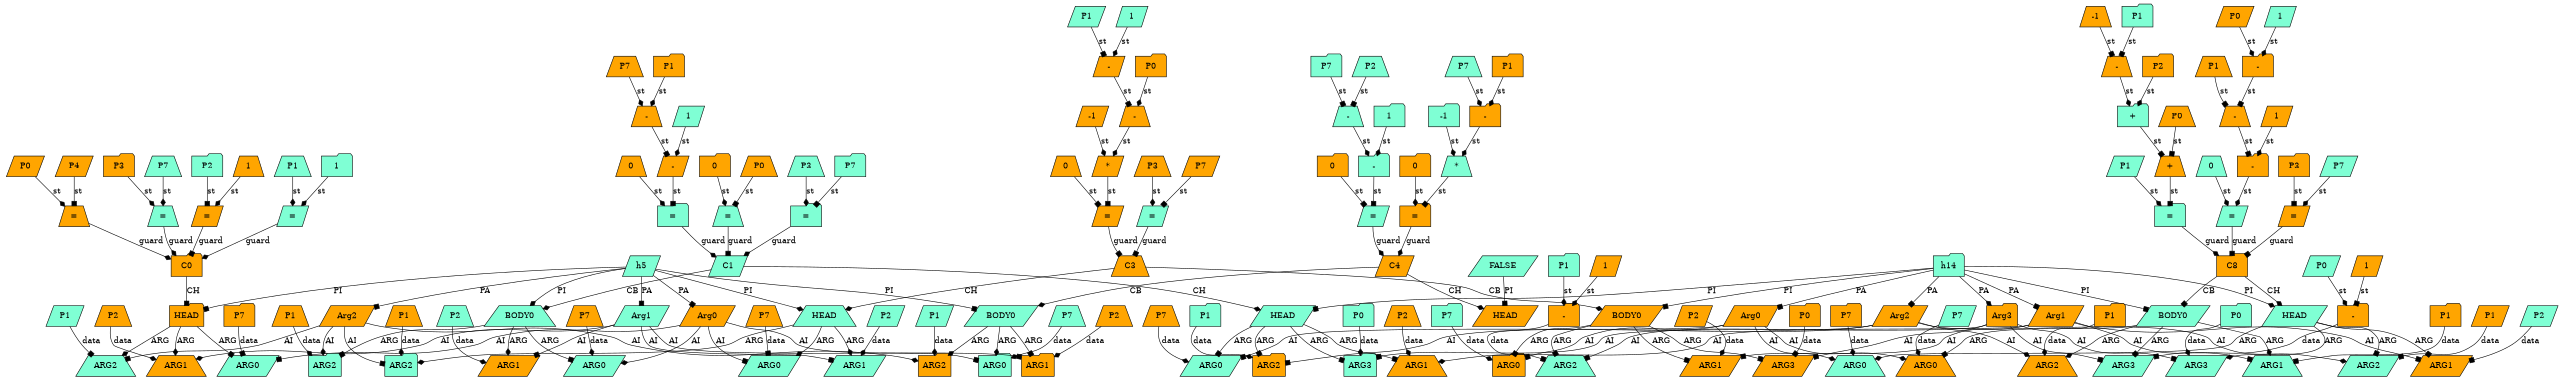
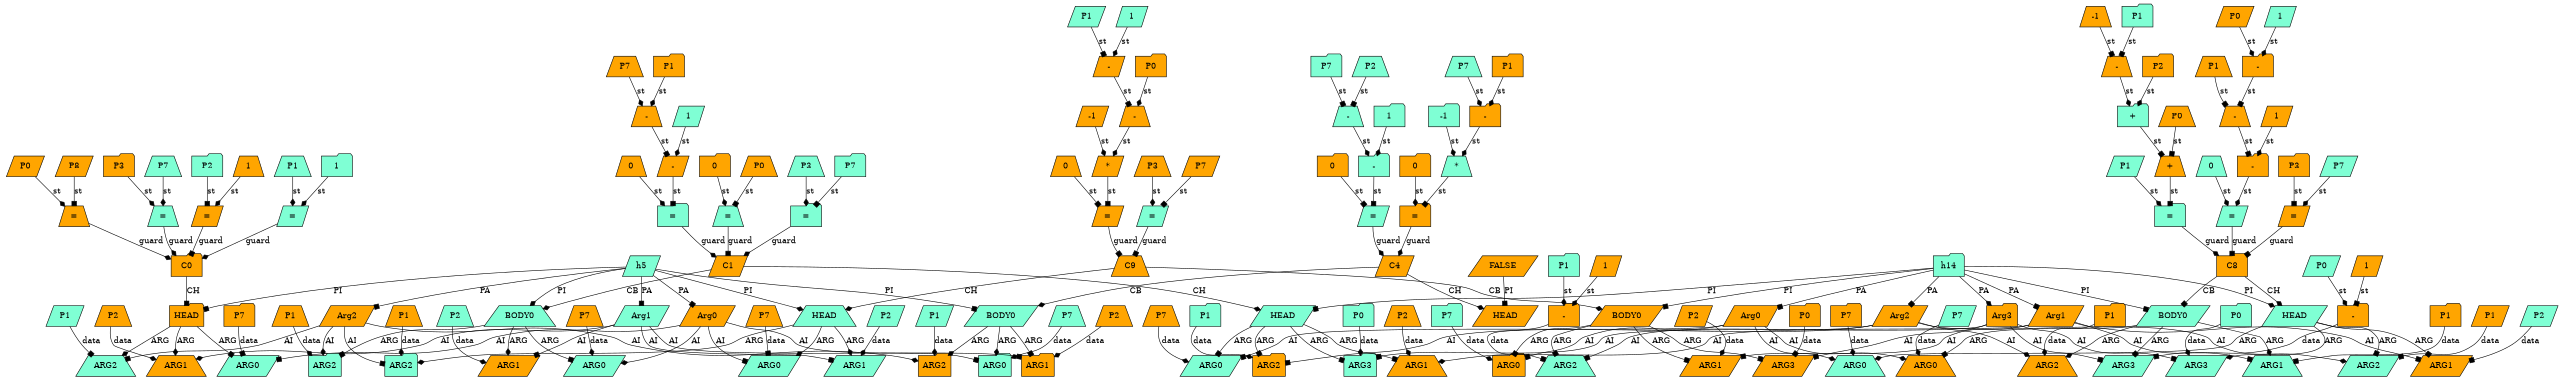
  digraph {
    node [fillcolor=orange shape=parallelogram style=filled]
    edge [arrowhead=diamond]
    n1 [GNNNodeID=0 fillcolor=aquamarine label=h5 nodeName=predicate_0]
    n2 [GNNNodeID=1 label=Arg0 nodeName=predicateArgument_0]
    n3 [GNNNodeID=2 fillcolor=aquamarine label=Arg1 nodeName=predicateArgument_1]
    n4 [GNNNodeID=3 label=Arg2 nodeName=predicateArgument_2]
    n5 [GNNNodeID=23 label=HEAD nodeName=clauseHead_0 shape=folder]
    n6 [GNNNodeID=53 fillcolor=aquamarine label=BODY0 nodeName=clauseBody_0 shape=trapezium]
    n7 [GNNNodeID=115 fillcolor=aquamarine label=HEAD nodeName=clauseHead_3 shape=trapezium]
    n8 [GNNNodeID=149 fillcolor=aquamarine label=BODY0 nodeName=clauseBody_3]
    n9 [GNNNodeID=24 fillcolor=aquamarine label=ARG0 nodeName=clauseArgument_0]
    n10 [GNNNodeID=54 fillcolor=aquamarine label=ARG0 nodeName=clauseArgument_7]
    n11 [GNNNodeID=116 fillcolor=aquamarine label=ARG0 nodeName=clauseArgument_18]
    n12 [GNNNodeID=150 fillcolor=aquamarine label=ARG0 nodeName=clauseArgument_25 shape=folder]
    n13 [GNNNodeID=26 label=ARG1 nodeName=clauseArgument_1 shape=trapezium]
    n14 [GNNNodeID=56 label=ARG1 nodeName=clauseArgument_8]
    n15 [GNNNodeID=118 fillcolor=aquamarine label=ARG1 nodeName=clauseArgument_19]
    n16 [GNNNodeID=152 label=ARG1 nodeName=clauseArgument_26 shape=folder]
    n17 [GNNNodeID=28 fillcolor=aquamarine label=ARG2 nodeName=clauseArgument_2 shape=trapezium]
    n18 [GNNNodeID=58 fillcolor=aquamarine label=ARG2 nodeName=clauseArgument_9 shape=folder]
    n19 [GNNNodeID=120 fillcolor=aquamarine label=ARG2 nodeName=clauseArgument_20 shape=folder]
    n20 [GNNNodeID=154 label=ARG2 nodeName=clauseArgument_27 shape=folder]
    n21 [GNNNodeID=4 fillcolor=aquamarine label=h14 nodeName=predicate_1 shape=folder]
    n22 [GNNNodeID=5 label=Arg0 nodeName=predicateArgument_3]
    n23 [GNNNodeID=6 label=Arg1 nodeName=predicateArgument_4]
    n24 [GNNNodeID=7 label=Arg2 nodeName=predicateArgument_5]
    n25 [GNNNodeID=8 label=Arg3 nodeName=predicateArgument_6 shape=folder]
    n26 [GNNNodeID=44 fillcolor=aquamarine label=HEAD nodeName=clauseHead_1]
    n27 [GNNNodeID=82 fillcolor=aquamarine label=HEAD nodeName=clauseHead_2]
    n28 [GNNNodeID=91 fillcolor=aquamarine label=BODY0 nodeName=clauseBody_1]
    n29 [GNNNodeID=122 label=BODY0 nodeName=clauseBody_2]
    n30 [GNNNodeID=45 fillcolor=aquamarine label=ARG0 nodeName=clauseArgument_3]
    n31 [GNNNodeID=83 fillcolor=aquamarine label=ARG0 nodeName=clauseArgument_10 shape=trapezium]
    n32 [GNNNodeID=92 label=ARG0 nodeName=clauseArgument_14 shape=trapezium]
    n33 [GNNNodeID=123 label=ARG0 nodeName=clauseArgument_21 shape=folder]
    n34 [GNNNodeID=47 label=ARG1 nodeName=clauseArgument_4 shape=trapezium]
    n35 [GNNNodeID=85 label=ARG1 nodeName=clauseArgument_11]
    n36 [GNNNodeID=94 fillcolor=aquamarine label=ARG1 nodeName=clauseArgument_15 shape=trapezium]
    n37 [GNNNodeID=125 label=ARG1 nodeName=clauseArgument_22]
    n38 [GNNNodeID=49 label=ARG2 nodeName=clauseArgument_5 shape=folder]
    n39 [GNNNodeID=87 fillcolor=aquamarine label=ARG2 nodeName=clauseArgument_12]
    n40 [GNNNodeID=96 label=ARG2 nodeName=clauseArgument_16 shape=trapezium]
    n41 [GNNNodeID=127 fillcolor=aquamarine label=ARG2 nodeName=clauseArgument_23 shape=trapezium]
    n42 [GNNNodeID=51 fillcolor=aquamarine label=ARG3 nodeName=clauseArgument_6 shape=folder]
    n43 [GNNNodeID=89 fillcolor=aquamarine label=ARG3 nodeName=clauseArgument_13]
    n44 [GNNNodeID=98 fillcolor=aquamarine label=ARG3 nodeName=clauseArgument_17]
    n45 [GNNNodeID=131 label=ARG3 nodeName=clauseArgument_24]
-   n46 [GNNNodeID=9 fillcolor=aquamarine label=FALSE nodeName=predicate_2]
+   n46 [GNNNodeID=9 label=FALSE nodeName=predicate_2]
    n47 [GNNNodeID=148 label=HEAD nodeName=clauseHead_4]
    n48 [GNNNodeID=10 label=C0 nodeName=clause_0 shape=folder]
    n49 [GNNNodeID=11 label="=" nodeName="=_11"]
    n50 [GNNNodeID=12 fillcolor=aquamarine label=P2 nodeName=P2_12 shape=folder]
    n51 [GNNNodeID=13 label=1 nodeName="1_13" shape=trapezium]
    n52 [GNNNodeID=14 fillcolor=aquamarine label="=" nodeName="=_14"]
    n53 [GNNNodeID=15 fillcolor=aquamarine label=P1 nodeName=P1_15 shape=trapezium]
    n54 [GNNNodeID=16 fillcolor=aquamarine label=1 nodeName="1_16" shape=folder]
    n55 [GNNNodeID=17 label="=" nodeName="=_17" shape=trapezium]
    n56 [GNNNodeID=18 label=P0 nodeName=P0_18]
-   n57 [GNNNodeID=19 label=P4 nodeName=P4_19]
+   n57 [GNNNodeID=19 label=P8 nodeName=P4_19]
    n58 [GNNNodeID=20 fillcolor=aquamarine label="=" nodeName="=_20" shape=trapezium]
    n59 [GNNNodeID=21 label=P3 nodeName=P3_21 shape=folder]
    n60 [GNNNodeID=22 fillcolor=aquamarine label=P7 nodeName=P7_22 shape=trapezium]
    n61 [GNNNodeID=25 label=P7 nodeName=P7_25 shape=folder]
    n62 [GNNNodeID=27 label=P2 nodeName=P2_27 shape=trapezium]
    n63 [GNNNodeID=29 fillcolor=aquamarine label=P1 nodeName=P1_29]
-   n64 [GNNNodeID=30 fillcolor=aquamarine label=C1 nodeName=clause_1]
+   n64 [GNNNodeID=30 label=C1 nodeName=clause_1]
    n65 [GNNNodeID=31 fillcolor=aquamarine label="=" nodeName=">=_31" shape=folder]
    n66 [GNNNodeID=32 label=0 nodeName="0_32" shape=trapezium]
    n67 [GNNNodeID=33 label="-" nodeName="-_33"]
    n68 [GNNNodeID=34 label="-" nodeName="-_34" shape=trapezium]
    n69 [GNNNodeID=35 label=P7 nodeName=P7_35 shape=trapezium]
    n70 [GNNNodeID=36 label=P1 nodeName=P1_36 shape=folder]
    n71 [GNNNodeID=37 fillcolor=aquamarine label=1 nodeName="1_37"]
    n72 [GNNNodeID=38 fillcolor=aquamarine label="=" nodeName="=_38" shape=trapezium]
    n73 [GNNNodeID=39 label=0 nodeName="0_39" shape=folder]
    n74 [GNNNodeID=40 label=P0 nodeName=P0_40 shape=trapezium]
    n75 [GNNNodeID=41 fillcolor=aquamarine label="=" nodeName="=_41" shape=folder]
    n76 [GNNNodeID=42 fillcolor=aquamarine label=P3 nodeName=P3_42 shape=trapezium]
    n77 [GNNNodeID=43 fillcolor=aquamarine label=P7 nodeName=P7_43 shape=folder]
    n78 [GNNNodeID=46 label=P7 nodeName=P7_46 shape=trapezium]
    n79 [GNNNodeID=48 label=P2 nodeName=P2_48 shape=trapezium]
    n80 [GNNNodeID=50 fillcolor=aquamarine label=P1 nodeName=P1_50 shape=folder]
    n81 [GNNNodeID=52 fillcolor=aquamarine label=P0 nodeName=P0_52 shape=folder]
    n82 [GNNNodeID=55 label=P7 nodeName=P7_55 shape=trapezium]
    n83 [GNNNodeID=57 fillcolor=aquamarine label=P2 nodeName=P2_57 shape=trapezium]
    n84 [GNNNodeID=59 label=P1 nodeName=P1_59 shape=trapezium]
    n85 [GNNNodeID=60 label=C8 nodeName=clause_2 shape=folder]
    n86 [GNNNodeID=61 fillcolor=aquamarine label="=" nodeName="=_61" shape=folder]
    n87 [GNNNodeID=62 fillcolor=aquamarine label=P1 nodeName=P1_62]
    n88 [GNNNodeID=63 label="+" nodeName="+_63" shape=trapezium]
    n89 [GNNNodeID=64 fillcolor=aquamarine label="+" nodeName="+_64" shape=folder]
    n90 [GNNNodeID=65 label="-" nodeName="-_65" shape=trapezium]
    n91 [GNNNodeID=66 label=-1 nodeName="-1_66" shape=trapezium]
    n92 [GNNNodeID=67 fillcolor=aquamarine label=P1 nodeName=P1_67 shape=folder]
    n93 [GNNNodeID=68 label=P2 nodeName=P2_68 shape=folder]
    n94 [GNNNodeID=69 label=P0 nodeName=P0_69 shape=trapezium]
    n95 [GNNNodeID=70 fillcolor=aquamarine label="=" nodeName=">=_70"]
    n96 [GNNNodeID=71 fillcolor=aquamarine label=0 nodeName="0_71" shape=trapezium]
    n97 [GNNNodeID=72 label="-" nodeName="-_72" shape=folder]
    n98 [GNNNodeID=73 label="-" nodeName="-_73" shape=trapezium]
    n99 [GNNNodeID=74 label=P1 nodeName=P1_74 shape=trapezium]
    n100 [GNNNodeID=75 label="-" nodeName="-_75" shape=folder]
    n101 [GNNNodeID=76 label=P0 nodeName=P0_76]
    n102 [GNNNodeID=77 fillcolor=aquamarine label=1 nodeName="1_77"]
    n103 [GNNNodeID=78 label=1 nodeName="1_78"]
    n104 [GNNNodeID=79 label="=" nodeName="=_79"]
    n105 [GNNNodeID=80 label=P3 nodeName=P3_80 shape=folder]
    n106 [GNNNodeID=81 fillcolor=aquamarine label=P7 nodeName=P7_81]
    n107 [GNNNodeID=84 label=P7 nodeName=P7_84 shape=folder]
    n108 [GNNNodeID=86 fillcolor=aquamarine label=P2 nodeName=P2_86]
    n109 [GNNNodeID=88 label=P1 nodeName=P1_88]
    n110 [GNNNodeID=90 fillcolor=aquamarine label=P0 nodeName=P0_90 shape=folder]
    n111 [GNNNodeID=93 fillcolor=aquamarine label=P7 nodeName=P7_93]
    n112 [GNNNodeID=95 label=P1 nodeName=P1_95 shape=folder]
    n113 [GNNNodeID=97 label=P1 nodeName=P1_97 shape=folder]
    n114 [GNNNodeID=99 label="-" nodeName="-_99" shape=folder]
    n115 [GNNNodeID=100 fillcolor=aquamarine label=P0 nodeName=P0_100]
    n116 [GNNNodeID=101 label=1 nodeName="1_101"]
-   n117 [GNNNodeID=102 label=C3 nodeName=clause_3 shape=trapezium]
+   n117 [GNNNodeID=102 label=C9 nodeName=clause_3 shape=trapezium]
    n118 [GNNNodeID=103 label="=" nodeName=">=_103"]
    n119 [GNNNodeID=104 label=0 nodeName="0_104" shape=trapezium]
    n120 [GNNNodeID=105 label="*" nodeName="*_105"]
    n121 [GNNNodeID=106 label=-1 nodeName="-1_106"]
    n122 [GNNNodeID=107 label="-" nodeName="-_107" shape=trapezium]
    n123 [GNNNodeID=108 label="-" nodeName="-_108"]
    n124 [GNNNodeID=109 fillcolor=aquamarine label=P1 nodeName=P1_109]
    n125 [GNNNodeID=110 fillcolor=aquamarine label=1 nodeName="1_110"]
    n126 [GNNNodeID=111 label=P0 nodeName=P0_111 shape=folder]
    n127 [GNNNodeID=112 fillcolor=aquamarine label="=" nodeName="=_112"]
    n128 [GNNNodeID=113 label=P3 nodeName=P3_113 shape=trapezium]
    n129 [GNNNodeID=114 label=P7 nodeName=P7_114]
    n130 [GNNNodeID=117 label=P7 nodeName=P7_117 shape=trapezium]
    n131 [GNNNodeID=119 fillcolor=aquamarine label=P2 nodeName=P2_119]
    n132 [GNNNodeID=121 label=P1 nodeName=P1_121 shape=trapezium]
    n133 [GNNNodeID=124 fillcolor=aquamarine label=P7 nodeName=P7_124 shape=folder]
    n134 [GNNNodeID=126 label=P2 nodeName=P2_126]
    n135 [GNNNodeID=128 label="-" nodeName="-_128" shape=folder]
    n136 [GNNNodeID=129 fillcolor=aquamarine label=P1 nodeName=P1_129 shape=folder]
    n137 [GNNNodeID=130 label=1 nodeName="1_130"]
    n138 [GNNNodeID=132 label=P0 nodeName=P0_132 shape=folder]
    n139 [GNNNodeID=133 label=C4 nodeName=clause_4]
    n140 [GNNNodeID=134 fillcolor=aquamarine label="=" nodeName=">=_134"]
    n141 [GNNNodeID=135 label=0 nodeName="0_135" shape=folder]
    n142 [GNNNodeID=136 fillcolor=aquamarine label="-" nodeName="-_136" shape=folder]
    n143 [GNNNodeID=137 fillcolor=aquamarine label="-" nodeName="-_137" shape=trapezium]
    n144 [GNNNodeID=138 fillcolor=aquamarine label=P7 nodeName=P7_138 shape=folder]
    n145 [GNNNodeID=139 fillcolor=aquamarine label=P2 nodeName=P2_139 shape=trapezium]
    n146 [GNNNodeID=140 fillcolor=aquamarine label=1 nodeName="1_140" shape=folder]
    n147 [GNNNodeID=141 label="=" nodeName=">=_141" shape=folder]
    n148 [GNNNodeID=142 label=0 nodeName="0_142" shape=folder]
    n149 [GNNNodeID=143 fillcolor=aquamarine label="*" nodeName="*_143" shape=trapezium]
    n150 [GNNNodeID=144 fillcolor=aquamarine label=-1 nodeName="-1_144" shape=folder]
    n151 [GNNNodeID=145 label="-" nodeName="-_145" shape=folder]
    n152 [GNNNodeID=146 fillcolor=aquamarine label=P7 nodeName=P7_146 shape=trapezium]
    n153 [GNNNodeID=147 label=P1 nodeName=P1_147 shape=folder]
    n154 [GNNNodeID=151 fillcolor=aquamarine label=P7 nodeName=P7_151 shape=trapezium]
    n155 [GNNNodeID=153 label=P2 nodeName=P2_153 shape=trapezium]
    n156 [GNNNodeID=155 fillcolor=aquamarine label=P1 nodeName=P1_155]
    n1 -> n2 [arrowhead=box label=PA]
    n1 -> n3 [arrowhead=box label=PA]
    n1 -> n4 [arrowhead=box label=PA]
    n1 -> n5 [arrowhead=box label=PI]
    n1 -> n6 [label=PI]
    n1 -> n7 [label=PI]
    n1 -> n8 [arrowhead=box label=PI]
    n2 -> n9 [arrowhead=box label=AI]
    n2 -> n10 [label=AI]
    n2 -> n11 [arrowhead=box label=AI]
    n2 -> n12 [arrowhead=box label=AI]
    n3 -> n13 [label=AI]
    n3 -> n14 [arrowhead=box label=AI]
    n3 -> n15 [arrowhead=box label=AI]
    n3 -> n16 [arrowhead=box label=AI]
    n4 -> n17 [arrowhead=box label=AI]
    n4 -> n18 [label=AI]
    n4 -> n19 [arrowhead=box label=AI]
    n4 -> n20 [label=AI]
    n5 -> n9 [arrowhead=box label=ARG]
    n5 -> n13 [label=ARG]
    n5 -> n17 [label=ARG]
    n6 -> n10 [arrowhead=box label=ARG]
    n6 -> n14 [label=ARG]
    n6 -> n18 [arrowhead=box label=ARG]
    n7 -> n11 [label=ARG]
    n7 -> n15 [label=ARG]
    n7 -> n19 [label=ARG]
    n8 -> n12 [label=ARG]
    n8 -> n16 [arrowhead=box label=ARG]
    n8 -> n20 [label=ARG]
    n21 -> n22 [arrowhead=box label=PA]
    n21 -> n23 [arrowhead=box label=PA]
    n21 -> n24 [arrowhead=box label=PA]
    n21 -> n25 [label=PA]
    n21 -> n26 [arrowhead=box label=PI]
    n21 -> n27 [label=PI]
    n21 -> n28 [arrowhead=box label=PI]
    n21 -> n29 [arrowhead=box label=PI]
    n22 -> n30 [arrowhead=box label=AI]
    n22 -> n31 [label=AI]
    n22 -> n32 [label=AI]
    n22 -> n33 [arrowhead=box label=AI]
    n23 -> n34 [label=AI]
    n23 -> n35 [arrowhead=box label=AI]
    n23 -> n36 [arrowhead=box label=AI]
    n23 -> n37 [arrowhead=box label=AI]
    n24 -> n38 [arrowhead=box label=AI]
    n24 -> n39 [label=AI]
    n24 -> n40 [label=AI]
    n24 -> n41 [arrowhead=box label=AI]
    n25 -> n42 [arrowhead=box label=AI]
    n25 -> n43 [arrowhead=box label=AI]
    n25 -> n44 [arrowhead=box label=AI]
    n25 -> n45 [arrowhead=box label=AI]
    n26 -> n30 [arrowhead=box label=ARG]
    n26 -> n34 [arrowhead=box label=ARG]
    n26 -> n38 [arrowhead=box label=ARG]
    n26 -> n42 [arrowhead=box label=ARG]
    n27 -> n31 [label=ARG]
    n27 -> n35 [arrowhead=box label=ARG]
    n27 -> n39 [arrowhead=box label=ARG]
    n27 -> n43 [label=ARG]
    n28 -> n32 [arrowhead=box label=ARG]
    n28 -> n36 [label=ARG]
    n28 -> n40 [label=ARG]
    n28 -> n44 [arrowhead=box label=ARG]
    n29 -> n33 [arrowhead=box label=ARG]
    n29 -> n37 [arrowhead=box label=ARG]
    n29 -> n41 [arrowhead=box label=ARG]
    n29 -> n45 [arrowhead=box label=ARG]
    n46 -> n47 [arrowhead=box label=PI]
    n48 -> n5 [arrowhead=box label=CH]
    n49 -> n48 [arrowhead=box label=guard]
    n50 -> n49 [arrowhead=box label=st]
    n51 -> n49 [label=st]
    n52 -> n48 [label=guard]
    n53 -> n52 [label=st]
    n54 -> n52 [label=st]
    n55 -> n48 [label=guard]
    n56 -> n55 [label=st]
    n57 -> n55 [arrowhead=box label=st]
    n58 -> n48 [label=guard]
    n59 -> n58 [label=st]
    n60 -> n58 [label=st]
    n61 -> n9 [arrowhead=box label=data]
    n62 -> n13 [label=data]
    n63 -> n17 [arrowhead=box label=data]
    n64 -> n6 [label=CB]
    n64 -> n26 [label=CH]
    n65 -> n64 [label=guard]
    n66 -> n65 [label=st]
    n67 -> n65 [arrowhead=box label=st]
    n68 -> n67 [arrowhead=box label=st]
    n69 -> n68 [label=st]
    n70 -> n68 [label=st]
    n71 -> n67 [label=st]
    n72 -> n64 [arrowhead=box label=guard]
    n73 -> n72 [label=st]
    n74 -> n72 [arrowhead=box label=st]
    n75 -> n64 [label=guard]
    n76 -> n75 [label=st]
    n77 -> n75 [arrowhead=box label=st]
    n78 -> n30 [label=data]
    n79 -> n34 [label=data]
    n80 -> n38 [label=data]
    n81 -> n42 [label=data]
    n82 -> n10 [label=data]
    n83 -> n14 [label=data]
    n84 -> n18 [label=data]
    n85 -> n27 [label=CH]
    n85 -> n28 [arrowhead=box label=CB]
    n86 -> n85 [label=guard]
    n87 -> n86 [label=st]
    n88 -> n86 [arrowhead=box label=st]
    n89 -> n88 [arrowhead=box label=st]
    n90 -> n89 [label=st]
    n91 -> n90 [arrowhead=box label=st]
    n92 -> n90 [arrowhead=box label=st]
    n93 -> n89 [label=st]
    n94 -> n88 [arrowhead=box label=st]
    n95 -> n85 [arrowhead=box label=guard]
    n96 -> n95 [label=st]
    n97 -> n95 [label=st]
    n98 -> n97 [arrowhead=box label=st]
    n99 -> n98 [arrowhead=box label=st]
    n100 -> n98 [arrowhead=box label=st]
    n101 -> n100 [label=st]
    n102 -> n100 [label=st]
    n103 -> n97 [label=st]
    n104 -> n85 [arrowhead=box label=guard]
    n105 -> n104 [arrowhead=box label=st]
    n106 -> n104 [label=st]
    n107 -> n31 [label=data]
    n108 -> n35 [arrowhead=box label=data]
    n109 -> n39 [arrowhead=box label=data]
    n110 -> n43 [label=data]
    n111 -> n32 [label=data]
    n112 -> n36 [arrowhead=box label=data]
    n113 -> n40 [label=data]
    n114 -> n44 [arrowhead=box label=data]
    n115 -> n114 [label=st]
    n116 -> n114 [arrowhead=box label=st]
    n117 -> n7 [label=CH]
    n117 -> n29 [label=CB]
    n118 -> n117 [arrowhead=box label=guard]
    n119 -> n118 [arrowhead=box label=st]
    n120 -> n118 [arrowhead=box label=st]
    n121 -> n120 [label=st]
    n122 -> n120 [label=st]
    n123 -> n122 [arrowhead=box label=st]
    n124 -> n123 [arrowhead=box label=st]
    n125 -> n123 [label=st]
    n126 -> n122 [label=st]
    n127 -> n117 [arrowhead=box label=guard]
    n128 -> n127 [label=st]
    n129 -> n127 [arrowhead=box label=st]
    n130 -> n11 [arrowhead=box label=data]
    n131 -> n15 [label=data]
    n132 -> n19 [label=data]
    n133 -> n33 [label=data]
    n134 -> n37 [label=data]
    n135 -> n41 [arrowhead=box label=data]
    n136 -> n135 [label=st]
    n137 -> n135 [label=st]
    n138 -> n45 [arrowhead=box label=data]
    n139 -> n8 [label=CB]
    n139 -> n47 [label=CH]
    n140 -> n139 [label=guard]
    n141 -> n140 [arrowhead=box label=st]
    n142 -> n140 [arrowhead=box label=st]
    n143 -> n142 [label=st]
    n144 -> n143 [arrowhead=box label=st]
    n145 -> n143 [arrowhead=box label=st]
    n146 -> n142 [label=st]
    n147 -> n139 [label=guard]
    n148 -> n147 [label=st]
    n149 -> n147 [arrowhead=box label=st]
    n150 -> n149 [label=st]
    n151 -> n149 [label=st]
    n152 -> n151 [label=st]
    n153 -> n151 [label=st]
    n154 -> n12 [label=data]
    n155 -> n16 [label=data]
    n156 -> n20 [label=data]
  }
